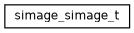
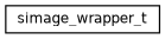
  digraph {
    rankdir=LR
-   n1 [color=black fillcolor=white fontname=Helvetica fontsize=10 height=0.2 label=simage_simage_t shape=box style=filled width=0.4]
+   n1 [color=black fillcolor=white fontname=Helvetica fontsize=10 height=0.2 label=simage_wrapper_t shape=box style=filled width=0.4]
  }
